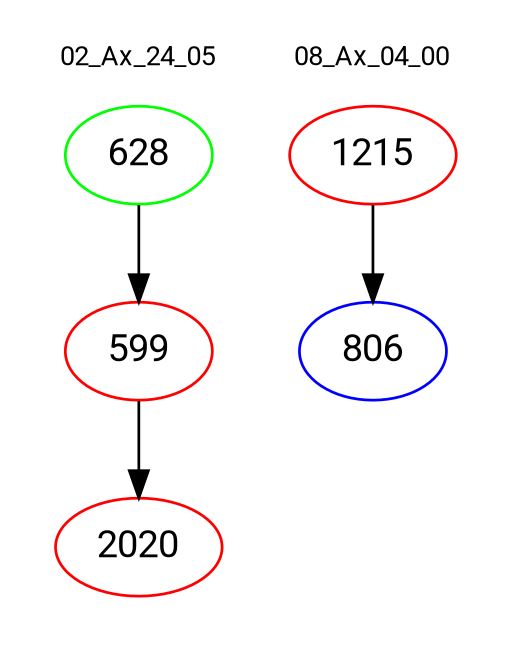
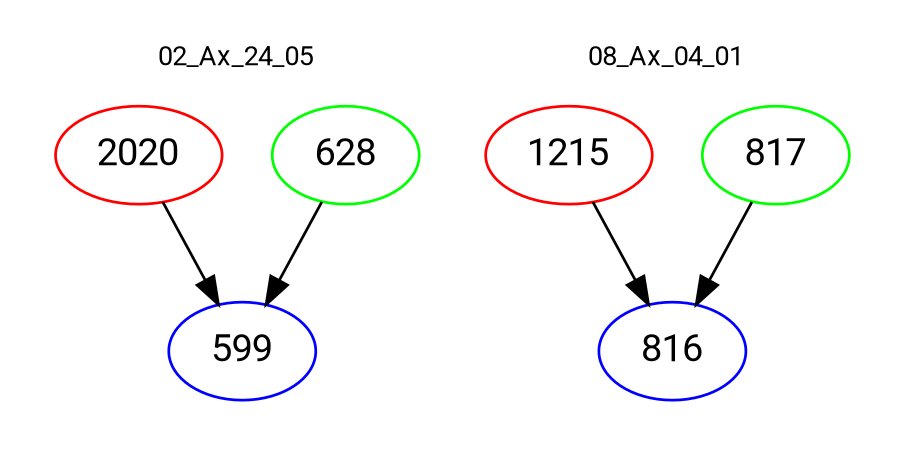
  digraph {
    fontname=Roboto
    node [color=green fontname=Roboto]
    edge [color=black fontname=Roboto]
    n1 [label=628]
-   n2 [color=red label=599]
+   n2 [color=blue label=599]
    n3 [color=red label=2020]
-   n5 [color=blue label=806]
+   n4 [label=817]
+   n5 [color=blue label=816]
    n6 [color=red label=1215]
    subgraph cluster_1 {
      color=white
      fontsize=10
      label="02_Ax_24_05"
      n1
      n2
      n3
    }
    subgraph cluster_2 {
      color=white
      fontsize=10
-     label="08_Ax_04_00"
+     label="08_Ax_04_01"
+     n4
      n5
      n6
    }
    n1 -> n2
-   n2 -> n3
+   n3 -> n2
+   n4 -> n5
    n6 -> n5
  }
